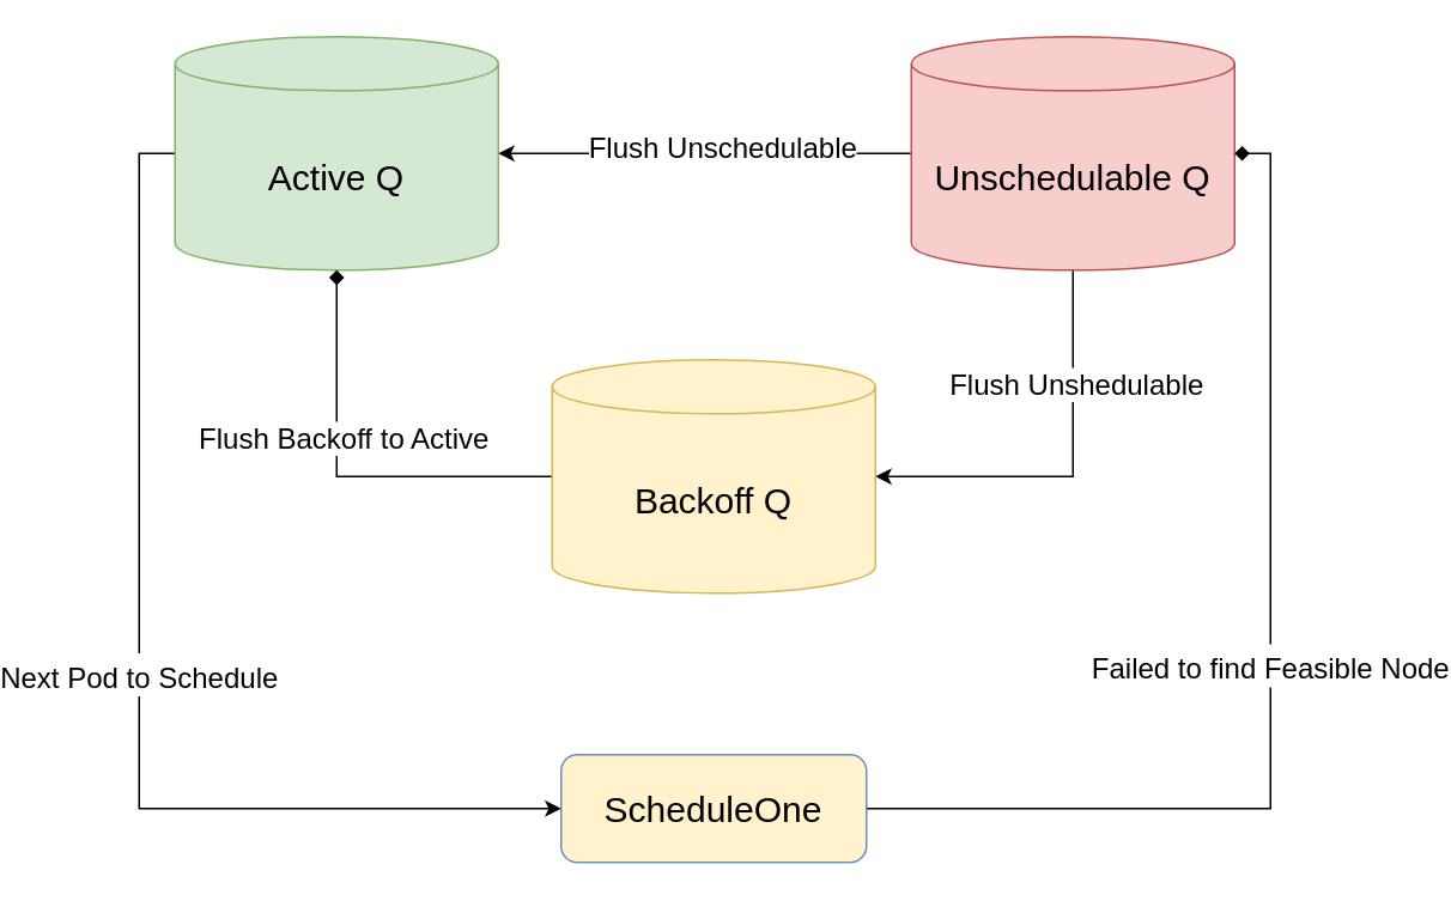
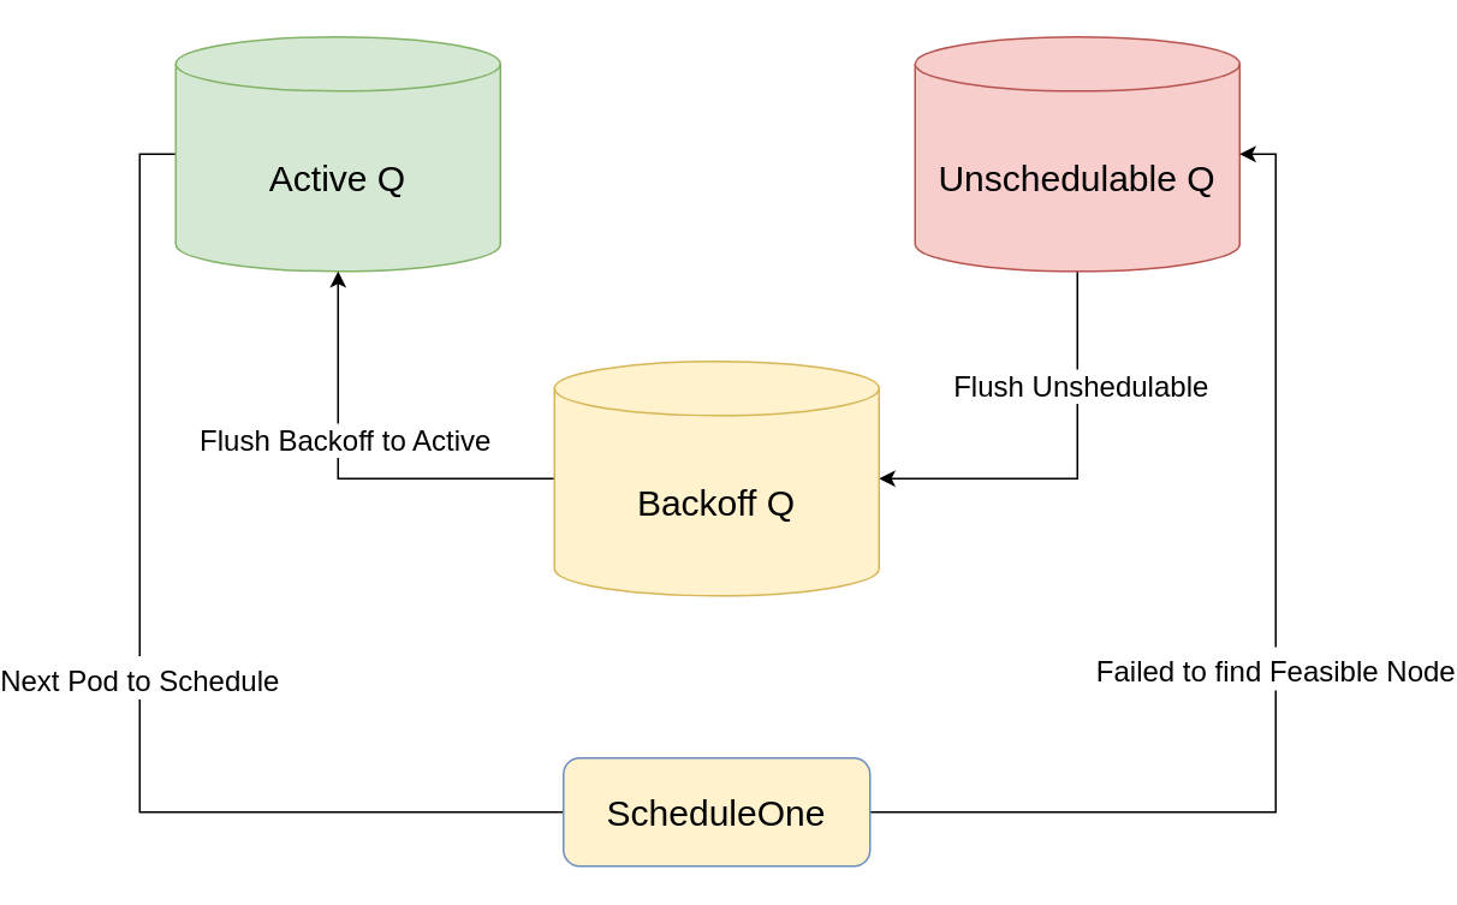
  <mxCell id="0" />
  <mxCell id="1" parent="0" />
- <mxCell id="2" value="&lt;font style=&quot;font-size: 16px;&quot;&gt;Next Pod to Schedule&lt;/font&gt;" style="edgeStyle=orthogonalEdgeStyle;rounded=0;orthogonalLoop=1;jettySize=auto;html=1;exitX=0;exitY=0.5;exitDx=0;exitDy=0;exitPerimeter=0;entryX=0;entryY=0.5;entryDx=0;entryDy=0;fontSize=20;" edge="1" parent="1" source="3" target="13"><mxGeometry relative="1" as="geometry" /></mxCell>
+ <mxCell id="2" value="&lt;font style=&quot;font-size: 16px;&quot;&gt;Next Pod to Schedule&lt;/font&gt;" style="edgeStyle=orthogonalEdgeStyle;rounded=0;orthogonalLoop=1;jettySize=auto;html=1;exitX=0;exitY=0.5;exitDx=0;exitDy=0;exitPerimeter=0;entryX=0;entryY=0.5;entryDx=0;entryDy=0;fontSize=20;endArrow=none;" edge="1" parent="1" source="3" target="13"><mxGeometry relative="1" as="geometry" /></mxCell>
  <mxCell id="3" value="&lt;font style=&quot;font-size: 20px;&quot;&gt;Active Q&lt;/font&gt;" style="shape=cylinder3;whiteSpace=wrap;html=1;boundedLbl=1;backgroundOutline=1;size=15;fillColor=#d5e8d4;strokeColor=#82b366;" vertex="1" parent="1"><mxGeometry x="20" y="20" width="180" height="130" as="geometry" /></mxCell>
- <mxCell id="4" style="edgeStyle=orthogonalEdgeStyle;rounded=0;orthogonalLoop=1;jettySize=auto;html=1;exitX=0;exitY=0.5;exitDx=0;exitDy=0;exitPerimeter=0;entryX=1;entryY=0.5;entryDx=0;entryDy=0;entryPerimeter=0;fontSize=20;" edge="1" parent="1" source="8" target="3"><mxGeometry relative="1" as="geometry" /></mxCell>
- <mxCell id="5" value="Flush Unschedulable" style="edgeLabel;html=1;align=center;verticalAlign=middle;resizable=0;points=[];fontSize=16;" vertex="1" connectable="0" parent="4"><mxGeometry x="-0.078" y="-4" relative="1" as="geometry"><mxPoint as="offset" /></mxGeometry></mxCell>
  <mxCell id="6" style="edgeStyle=orthogonalEdgeStyle;rounded=0;orthogonalLoop=1;jettySize=auto;html=1;exitX=0.5;exitY=1;exitDx=0;exitDy=0;exitPerimeter=0;entryX=1;entryY=0.5;entryDx=0;entryDy=0;entryPerimeter=0;fontSize=20;" edge="1" parent="1" source="8" target="11"><mxGeometry relative="1" as="geometry" /></mxCell>
  <mxCell id="7" value="Flush Unshedulable" style="edgeLabel;html=1;align=center;verticalAlign=middle;resizable=0;points=[];fontSize=16;" vertex="1" connectable="0" parent="6"><mxGeometry x="-0.44" y="1" relative="1" as="geometry"><mxPoint as="offset" /></mxGeometry></mxCell>
  <mxCell id="8" value="&lt;font style=&quot;font-size: 20px;&quot;&gt;Unschedulable Q&lt;/font&gt;" style="shape=cylinder3;whiteSpace=wrap;html=1;boundedLbl=1;backgroundOutline=1;size=15;fillColor=#f8cecc;strokeColor=#b85450;" vertex="1" parent="1"><mxGeometry x="430" y="20" width="180" height="130" as="geometry" /></mxCell>
- <mxCell id="9" style="edgeStyle=orthogonalEdgeStyle;rounded=0;orthogonalLoop=1;jettySize=auto;html=1;exitX=0;exitY=0.5;exitDx=0;exitDy=0;exitPerimeter=0;entryX=0.5;entryY=1;entryDx=0;entryDy=0;entryPerimeter=0;fontSize=20;endArrow=diamond;" edge="1" parent="1" source="11" target="3"><mxGeometry relative="1" as="geometry" /></mxCell>
+ <mxCell id="9" style="edgeStyle=orthogonalEdgeStyle;rounded=0;orthogonalLoop=1;jettySize=auto;html=1;exitX=0;exitY=0.5;exitDx=0;exitDy=0;exitPerimeter=0;entryX=0.5;entryY=1;entryDx=0;entryDy=0;entryPerimeter=0;fontSize=20;" edge="1" parent="1" source="11" target="3"><mxGeometry relative="1" as="geometry" /></mxCell>
  <mxCell id="10" value="Flush Backoff to Active" style="edgeLabel;html=1;align=center;verticalAlign=middle;resizable=0;points=[];fontSize=16;" vertex="1" connectable="0" parent="9"><mxGeometry x="0.208" y="-3" relative="1" as="geometry"><mxPoint as="offset" /></mxGeometry></mxCell>
  <mxCell id="11" value="&lt;font style=&quot;font-size: 20px;&quot;&gt;Backoff Q&lt;/font&gt;" style="shape=cylinder3;whiteSpace=wrap;html=1;boundedLbl=1;backgroundOutline=1;size=15;fillColor=#fff2cc;strokeColor=#d6b656;" vertex="1" parent="1"><mxGeometry x="230" y="200" width="180" height="130" as="geometry" /></mxCell>
- <mxCell id="12" value="&lt;font style=&quot;font-size: 16px;&quot;&gt;Failed to find Feasible Node&lt;/font&gt;" style="edgeStyle=orthogonalEdgeStyle;rounded=0;orthogonalLoop=1;jettySize=auto;html=1;exitX=1;exitY=0.5;exitDx=0;exitDy=0;entryX=1;entryY=0.5;entryDx=0;entryDy=0;entryPerimeter=0;fontSize=20;endArrow=diamond;" edge="1" parent="1" source="13" target="8"><mxGeometry relative="1" as="geometry" /></mxCell>
+ <mxCell id="12" value="&lt;font style=&quot;font-size: 16px;&quot;&gt;Failed to find Feasible Node&lt;/font&gt;" style="edgeStyle=orthogonalEdgeStyle;rounded=0;orthogonalLoop=1;jettySize=auto;html=1;exitX=1;exitY=0.5;exitDx=0;exitDy=0;entryX=1;entryY=0.5;entryDx=0;entryDy=0;entryPerimeter=0;fontSize=20;" edge="1" parent="1" source="13" target="8"><mxGeometry relative="1" as="geometry" /></mxCell>
  <mxCell id="13" value="ScheduleOne" style="rounded=1;whiteSpace=wrap;html=1;fontSize=20;fillColor=#fff2cc;strokeColor=#6c8ebf;" vertex="1" parent="1"><mxGeometry x="235" y="420" width="170" height="60" as="geometry" /></mxCell>
